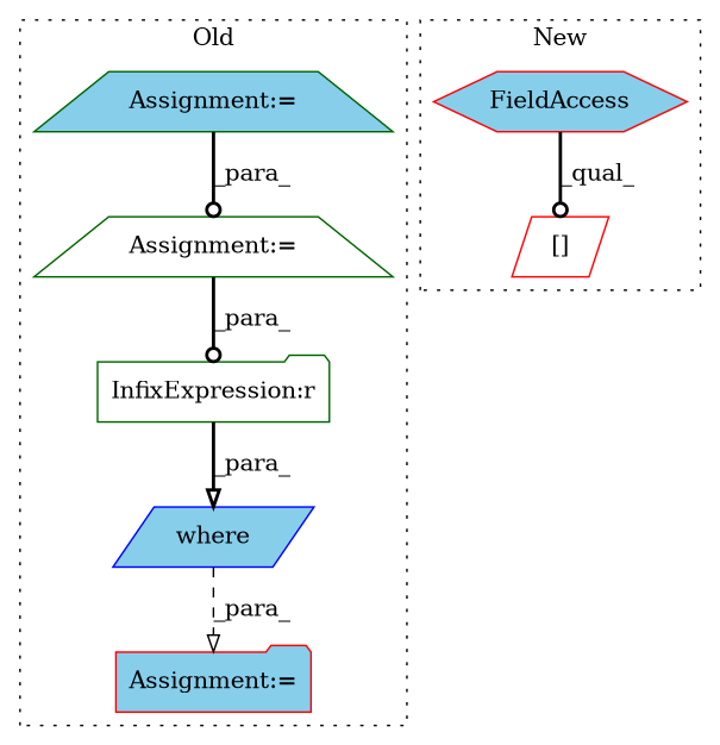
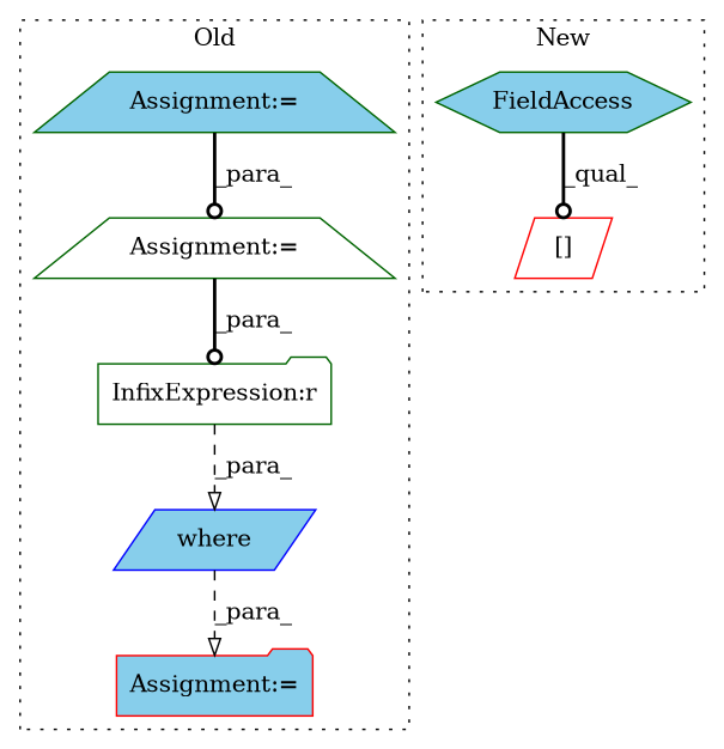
  digraph {
    fontname="DejaVu Serif"
    node [a=7 color=darkgreen fillcolor=skyblue fontname="DejaVu Serif" l=1 shape=parallelogram style=filled]
    edge [arrowhead=odot fontname="DejaVu Serif" style=bold]
    n1 [a=32 color=blue l="6,1" label=where s="3991,4010"]
    n2 [a=27 fillcolor=white l=4 label="InfixExpression:r" s=4005 shape=folder]
    n3 [fillcolor=white label="Assignment:=" s=3959 shape=trapezium]
    n4 [color=red label="Assignment:=" s=3984 shape=folder]
    n5 [l=6 label="Assignment:=" s=3747 shape=trapezium]
    n6 [a=2 color=red fillcolor=white l="13,1" label="[]" s="3985,3999"]
-   n7 [a=22 color=red l=12 label=FieldAccess s=3985 shape=hexagon]
+   n7 [a=22 l=12 label=FieldAccess s=3985 shape=hexagon]
    subgraph cluster_1 {
      label=Old
      style=dotted
      n1
      n2
      n3
      n4
      n5
    }
    subgraph cluster_2 {
      label=New
      style=dotted
      n6
      n7
    }
    n1 -> n4 [arrowhead=onormal label=_para_ style=dashed]
-   n2 -> n1 [arrowhead=onormal label=_para_]
+   n2 -> n1 [arrowhead=onormal label=_para_ style=dashed]
    n3 -> n2 [label=_para_]
    n5 -> n3 [label=_para_]
    n7 -> n6 [label=_qual_]
  }
